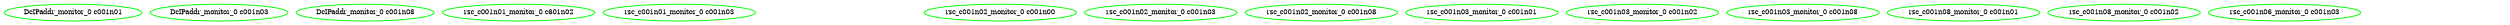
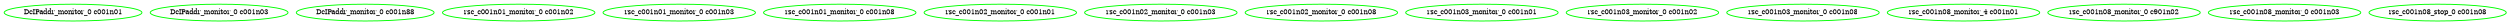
  digraph {
    node [color=green fontcolor=black style=bold]
    "DcIPaddr_monitor_0 c001n01"
    "DcIPaddr_monitor_0 c001n03"
-   "DcIPaddr_monitor_0 c001n08"
-   "rsc_c001n01_monitor_0 c001n02" [label="rsc_c001n01_monitor_0 c601n02"]
+   "DcIPaddr_monitor_0 c001n08" [label="DcIPaddr_monitor_0 c001n88"]
+   "rsc_c001n01_monitor_0 c001n02"
    "rsc_c001n01_monitor_0 c001n03"
-   "rsc_c001n02_monitor_0 c001n01" [label="rsc_c001n02_monitor_0 c001n00"]
+   "rsc_c001n01_monitor_0 c001n08"
+   "rsc_c001n02_monitor_0 c001n01"
    "rsc_c001n02_monitor_0 c001n03"
    "rsc_c001n02_monitor_0 c001n08"
    "rsc_c001n03_monitor_0 c001n01"
    "rsc_c001n03_monitor_0 c001n02"
    "rsc_c001n03_monitor_0 c001n08"
-   "rsc_c001n08_monitor_0 c001n01"
-   "rsc_c001n08_monitor_0 c001n02"
-   "rsc_c001n08_monitor_0 c001n03" [label="rsc_c001n06_monitor_0 c001n03"]
+   "rsc_c001n08_monitor_0 c001n01" [label="rsc_c001n08_monitor_4 c001n01"]
+   "rsc_c001n08_monitor_0 c001n02" [label="rsc_c001n08_monitor_0 c901n02"]
+   "rsc_c001n08_monitor_0 c001n03"
+   "rsc_c001n08_stop_0 c001n08"
  }
